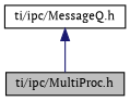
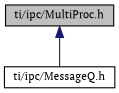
  digraph {
    fontname="PT Serif"
    node [color=black fontname="PT Serif" fontsize=10 shape=record style=filled]
    n1 [fillcolor=grey75 fontcolor=black height=0.2 label="ti/ipc/MultiProc.h" width=0.4]
    n2 [fillcolor=white height=0.2 label="ti/ipc/MessageQ.h" width=0.4]
-   n2 -> n1 [color=midnightblue dir=back fontname="PT Serif" fontsize=10 labelfontname=Helvetica labelfontsize=10 style=solid]
+   n1 -> n2 [color=midnightblue dir=back fontname="PT Serif" fontsize=10 labelfontname=Helvetica labelfontsize=10 style=solid]
  }
